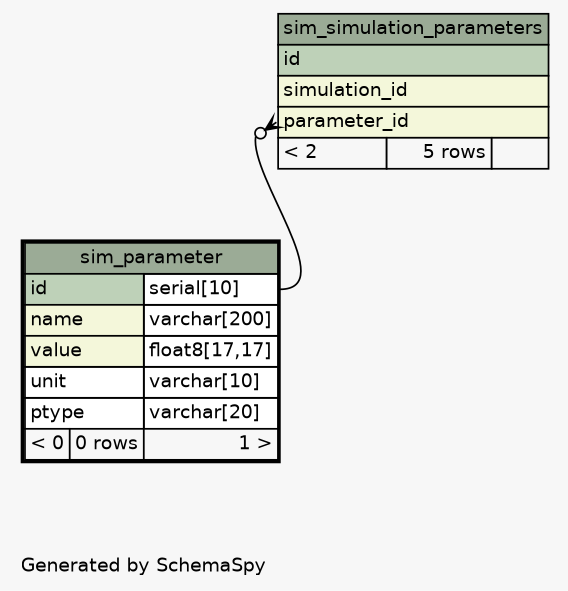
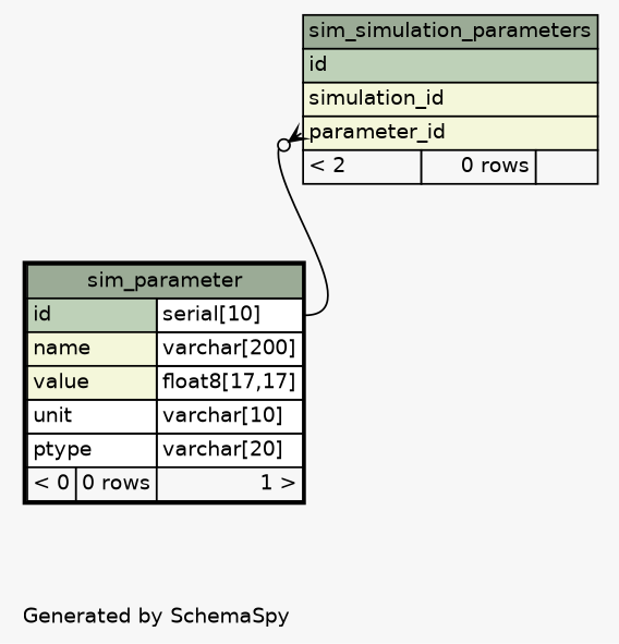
  digraph {
    bgcolor="#f7f7f7"
    fontname=Helvetica
    fontsize=11
    label="\nGenerated by SchemaSpy"
    labeljust=l
    nodesep=0.18
    rankdir=TB
    ranksep=0.46
    node [fontname=Helvetica fontsize=11 shape=plaintext]
-   n1 [label=<     <TABLE BORDER="0" CELLBORDER="1" CELLSPACING="0" BGCOLOR="#ffffff">       <TR><TD COLSPAN="3" BGCOLOR="#9bab96" ALIGN="CENTER">sim_simulation_parameters</TD></TR>       <TR><TD PORT="id" COLSPAN="3" BGCOLOR="#bed1b8" ALIGN="LEFT">id</TD></TR>       <TR><TD PORT="simulation_id" COLSPAN="3" BGCOLOR="#f4f7da" ALIGN="LEFT">simulation_id</TD></TR>       <TR><TD PORT="parameter_id" COLSPAN="3" BGCOLOR="#f4f7da" ALIGN="LEFT">parameter_id</TD></TR>       <TR><TD ALIGN="LEFT" BGCOLOR="#f7f7f7">&lt; 2</TD><TD ALIGN="RIGHT" BGCOLOR="#f7f7f7">5 rows</TD><TD ALIGN="RIGHT" BGCOLOR="#f7f7f7">  </TD></TR>     </TABLE>>]
+   n1 [label=<     <TABLE BORDER="0" CELLBORDER="1" CELLSPACING="0" BGCOLOR="#ffffff">       <TR><TD COLSPAN="3" BGCOLOR="#9bab96" ALIGN="CENTER">sim_simulation_parameters</TD></TR>       <TR><TD PORT="id" COLSPAN="3" BGCOLOR="#bed1b8" ALIGN="LEFT">id</TD></TR>       <TR><TD PORT="simulation_id" COLSPAN="3" BGCOLOR="#f4f7da" ALIGN="LEFT">simulation_id</TD></TR>       <TR><TD PORT="parameter_id" COLSPAN="3" BGCOLOR="#f4f7da" ALIGN="LEFT">parameter_id</TD></TR>       <TR><TD ALIGN="LEFT" BGCOLOR="#f7f7f7">&lt; 2</TD><TD ALIGN="RIGHT" BGCOLOR="#f7f7f7">0 rows</TD><TD ALIGN="RIGHT" BGCOLOR="#f7f7f7">  </TD></TR>     </TABLE>>]
    n2 [label=<     <TABLE BORDER="2" CELLBORDER="1" CELLSPACING="0" BGCOLOR="#ffffff">       <TR><TD COLSPAN="3" BGCOLOR="#9bab96" ALIGN="CENTER">sim_parameter</TD></TR>       <TR><TD PORT="id" COLSPAN="2" BGCOLOR="#bed1b8" ALIGN="LEFT">id</TD><TD PORT="id.type" ALIGN="LEFT">serial[10]</TD></TR>       <TR><TD PORT="name" COLSPAN="2" BGCOLOR="#f4f7da" ALIGN="LEFT">name</TD><TD PORT="name.type" ALIGN="LEFT">varchar[200]</TD></TR>       <TR><TD PORT="value" COLSPAN="2" BGCOLOR="#f4f7da" ALIGN="LEFT">value</TD><TD PORT="value.type" ALIGN="LEFT">float8[17,17]</TD></TR>       <TR><TD PORT="unit" COLSPAN="2" ALIGN="LEFT">unit</TD><TD PORT="unit.type" ALIGN="LEFT">varchar[10]</TD></TR>       <TR><TD PORT="ptype" COLSPAN="2" ALIGN="LEFT">ptype</TD><TD PORT="ptype.type" ALIGN="LEFT">varchar[20]</TD></TR>       <TR><TD ALIGN="LEFT" BGCOLOR="#f7f7f7">&lt; 0</TD><TD ALIGN="RIGHT" BGCOLOR="#f7f7f7">0 rows</TD><TD ALIGN="RIGHT" BGCOLOR="#f7f7f7">1 &gt;</TD></TR>     </TABLE>>]
    n1 -> n2 [arrowhead=none arrowsize=0.8 arrowtail=crowodot dir=back headport="id.type:e" tailport="parameter_id:w"]
  }
